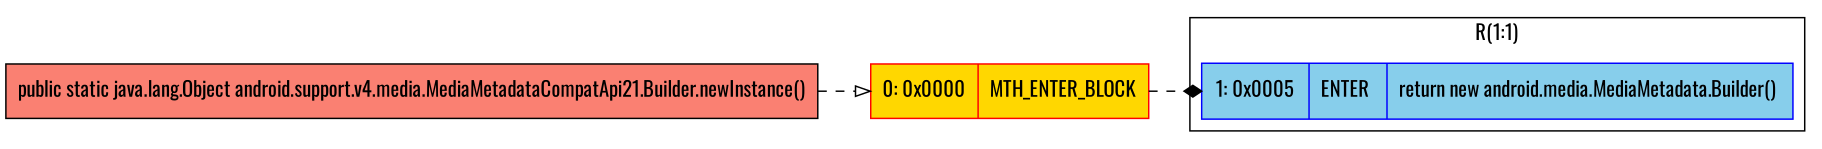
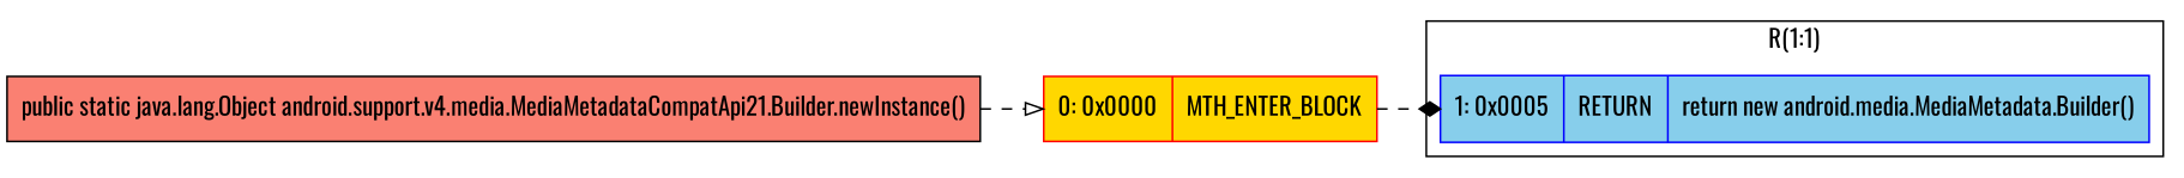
  digraph {
    rankdir=LR
    fontname=Oswald
    node [shape=record style=filled fontname=Oswald]
    edge [color=black style=dashed fontname=Oswald]
-   n1 [color=blue label="{1\:\ 0x0005|ENTER\l|return new android.media.MediaMetadata.Builder()\l}" fillcolor=skyblue]
+   n1 [color=blue label="{1\:\ 0x0005|RETURN\l|return new android.media.MediaMetadata.Builder()\l}" fillcolor=skyblue]
    n2 [color=red label="{0\:\ 0x0000|MTH_ENTER_BLOCK\l}" fillcolor=gold]
    n3 [label="{public static java.lang.Object android.support.v4.media.MediaMetadataCompatApi21.Builder.newInstance() }" fillcolor=salmon]
    subgraph cluster_1 {
      label="R(1:1)"
      n1
    }
    n2 -> n1 [arrowhead=diamond]
    n3 -> n2 [arrowhead=onormal]
  }
